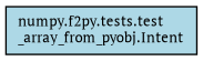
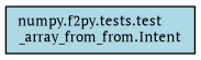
  digraph {
    rankdir=LR
    fontname="PT Serif"
-   n1 [color=black fillcolor=lightblue fontname="PT Serif" fontsize=10 height=0.2 label="numpy.f2py.tests.test\l_array_from_pyobj.Intent" shape=record style=filled width=0.4]
+   n1 [color=black fillcolor=lightblue fontname="PT Serif" fontsize=10 height=0.2 label="numpy.f2py.tests.test\l_array_from_from.Intent" shape=record style=filled width=0.4]
  }
